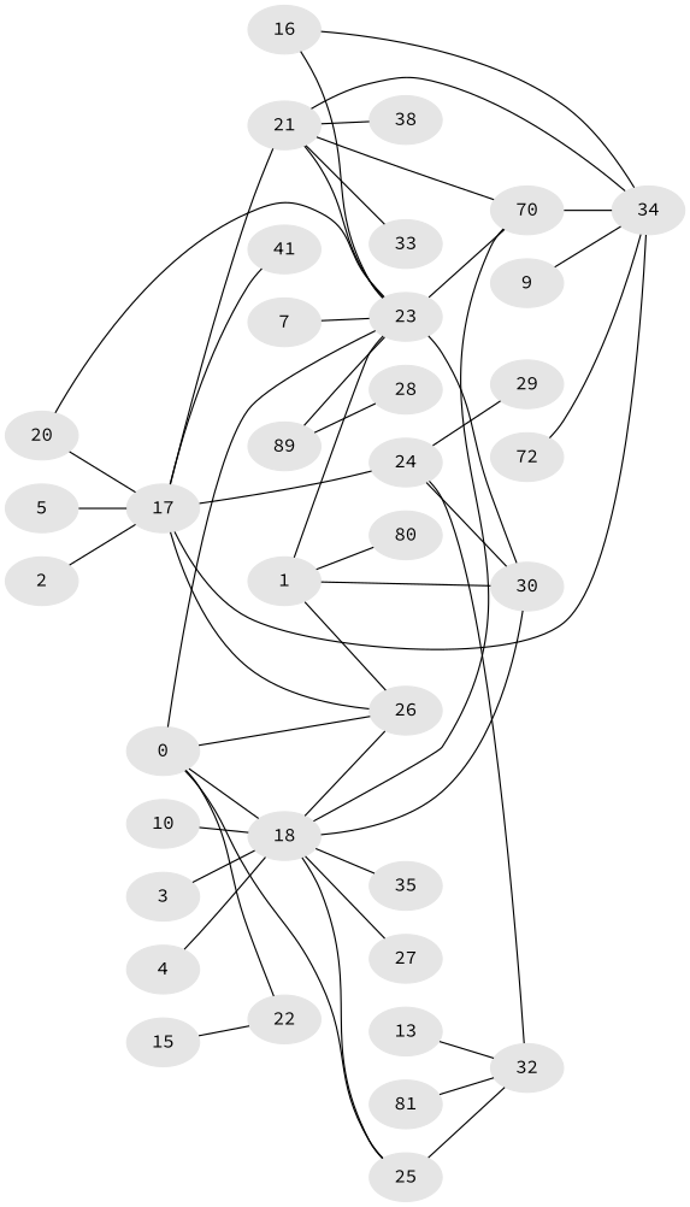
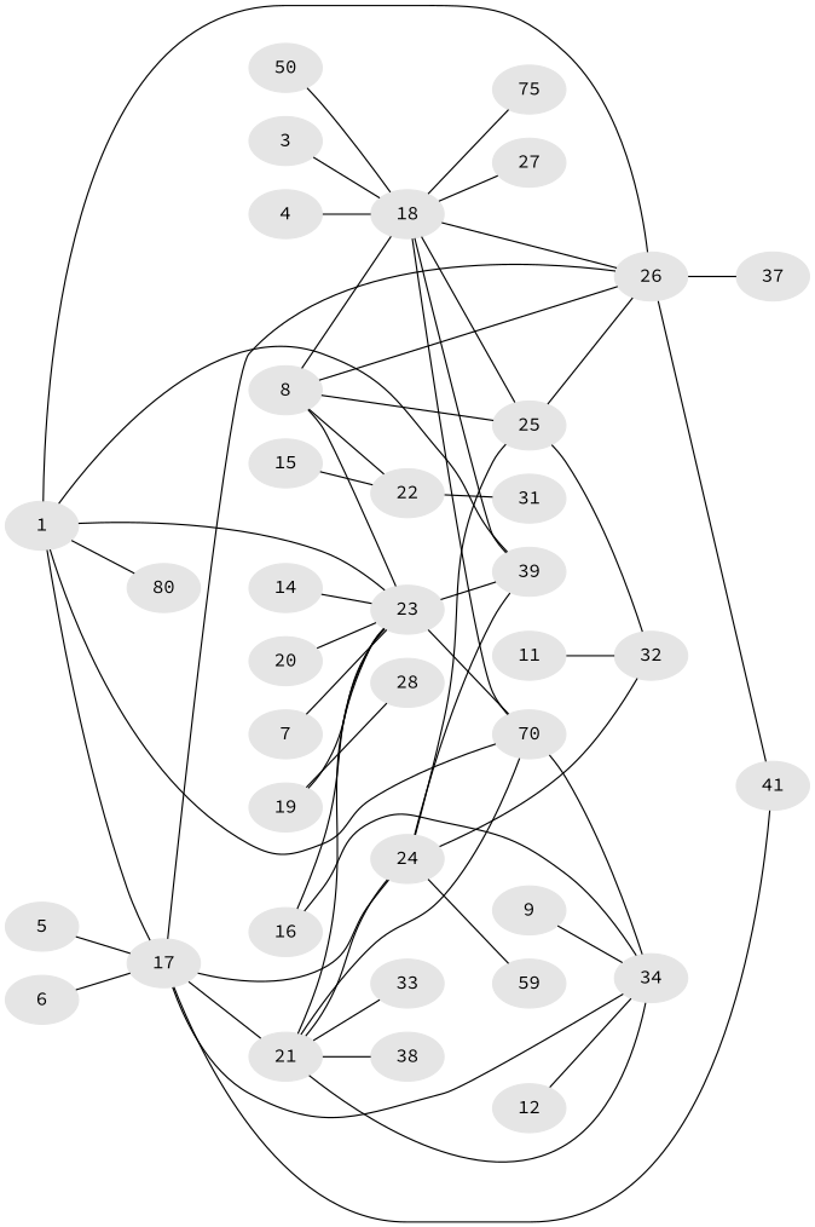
  graph {
    fontname="Source Code Pro"
    rankdir=LR
    node [color=gray90 fontname="Source Code Pro" style=filled]
    edge [fontname="Source Code Pro" weight=1.0]
    1
    17
    23
    26
    n5 [label=70]
-   39 [label=30]
+   39
    n7 [label=80]
    21
    34
    24
    41
-   2
+   37
+   2 [label=6]
    3
    18
    25
    27
-   35
+   35 [label=75]
    4
    5
    33
    38
    7
-   8 [label=0]
+   8
    22
+   31
    32
    9
-   10
-   11 [label=81]
-   12 [label=72]
-   13
+   10 [label=50]
+   11
+   12
+   14
    15
    16
-   29
-   19 [label=89]
+   29 [label=59]
+   19
    28
    20
-   20 -- 17 [weight=2.0]
+   1 -- 17 [weight=2.0]
    1 -- 23 [weight=2.0]
    1 -- 26
+   1 -- n5
    1 -- 39 [weight=2.0]
    1 -- n7
    17 -- 26 [weight=2.0]
    17 -- 21
    17 -- 34
    17 -- 24
    17 -- 41
    23 -- n5
    23 -- 39
+   26 -- 41
+   26 -- 37
    n5 -- 34 [weight=2.0]
    21 -- 23
    21 -- n5
    21 -- 34 [weight=2.0]
+   21 -- 24
    21 -- 33
    21 -- 38
    24 -- 39
+   24 -- 25
    24 -- 32 [weight=2.0]
    24 -- 29
    2 -- 17
    3 -- 18
    18 -- 26
    18 -- n5
    18 -- 39
    18 -- 25
    18 -- 27
    18 -- 35
+   25 -- 26
    25 -- 32 [weight=2.0]
    4 -- 18
    5 -- 17
    7 -- 23
    8 -- 23
    8 -- 26
    8 -- 18
    8 -- 25
    8 -- 22
+   22 -- 31
    9 -- 34
    10 -- 18
    11 -- 32
    12 -- 34
-   13 -- 32
+   14 -- 23
    15 -- 22
    16 -- 23
    16 -- 34
    19 -- 23
    19 -- 28
    20 -- 23
  }
